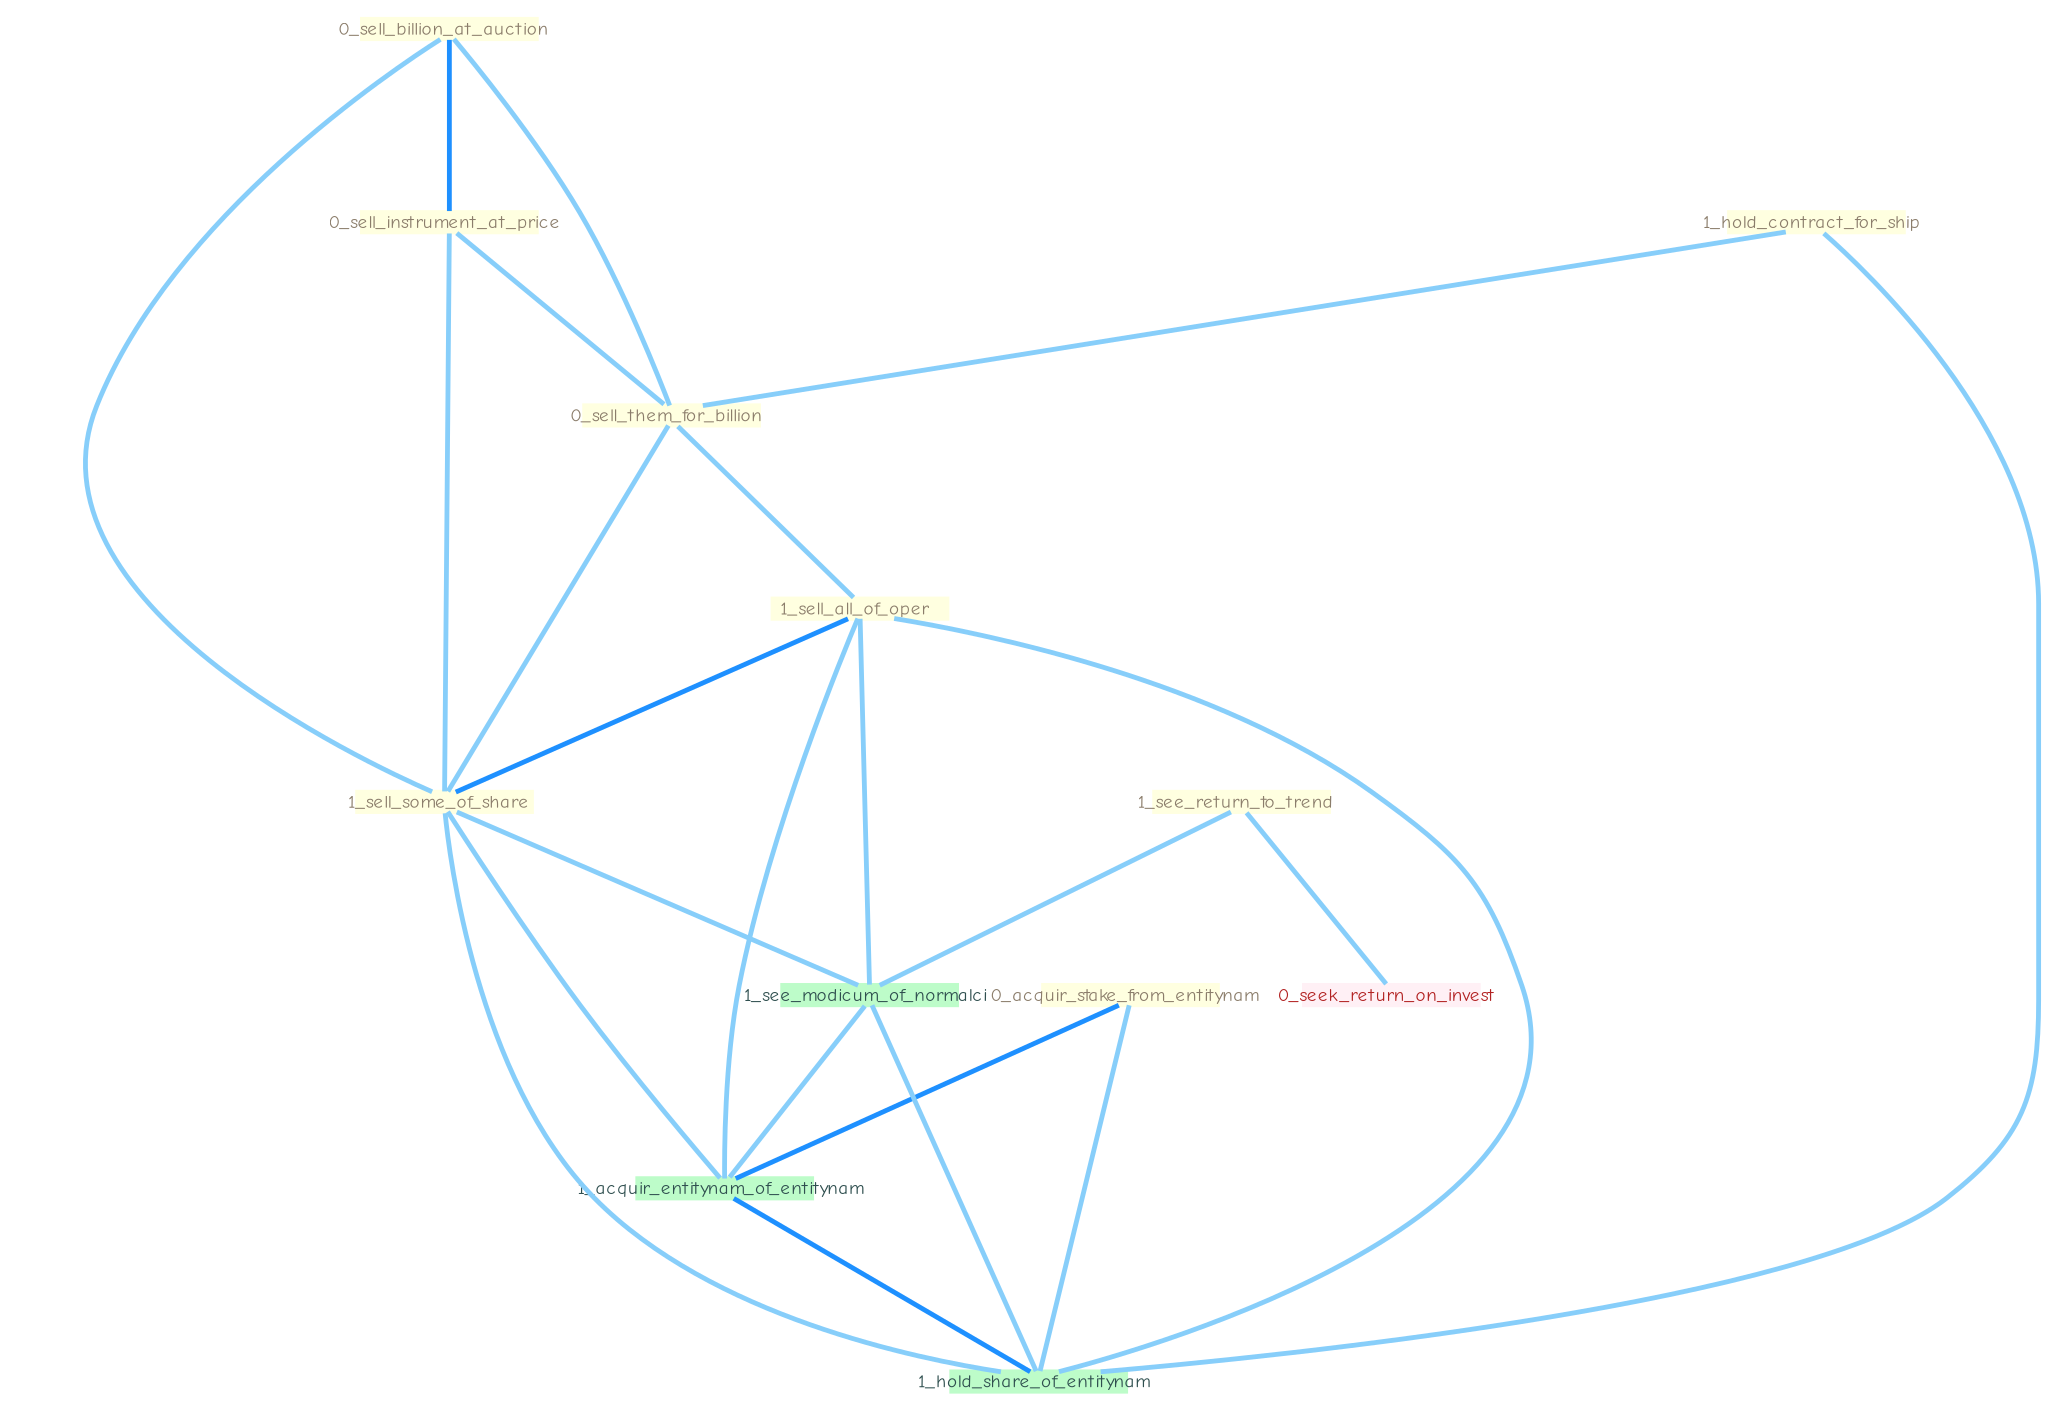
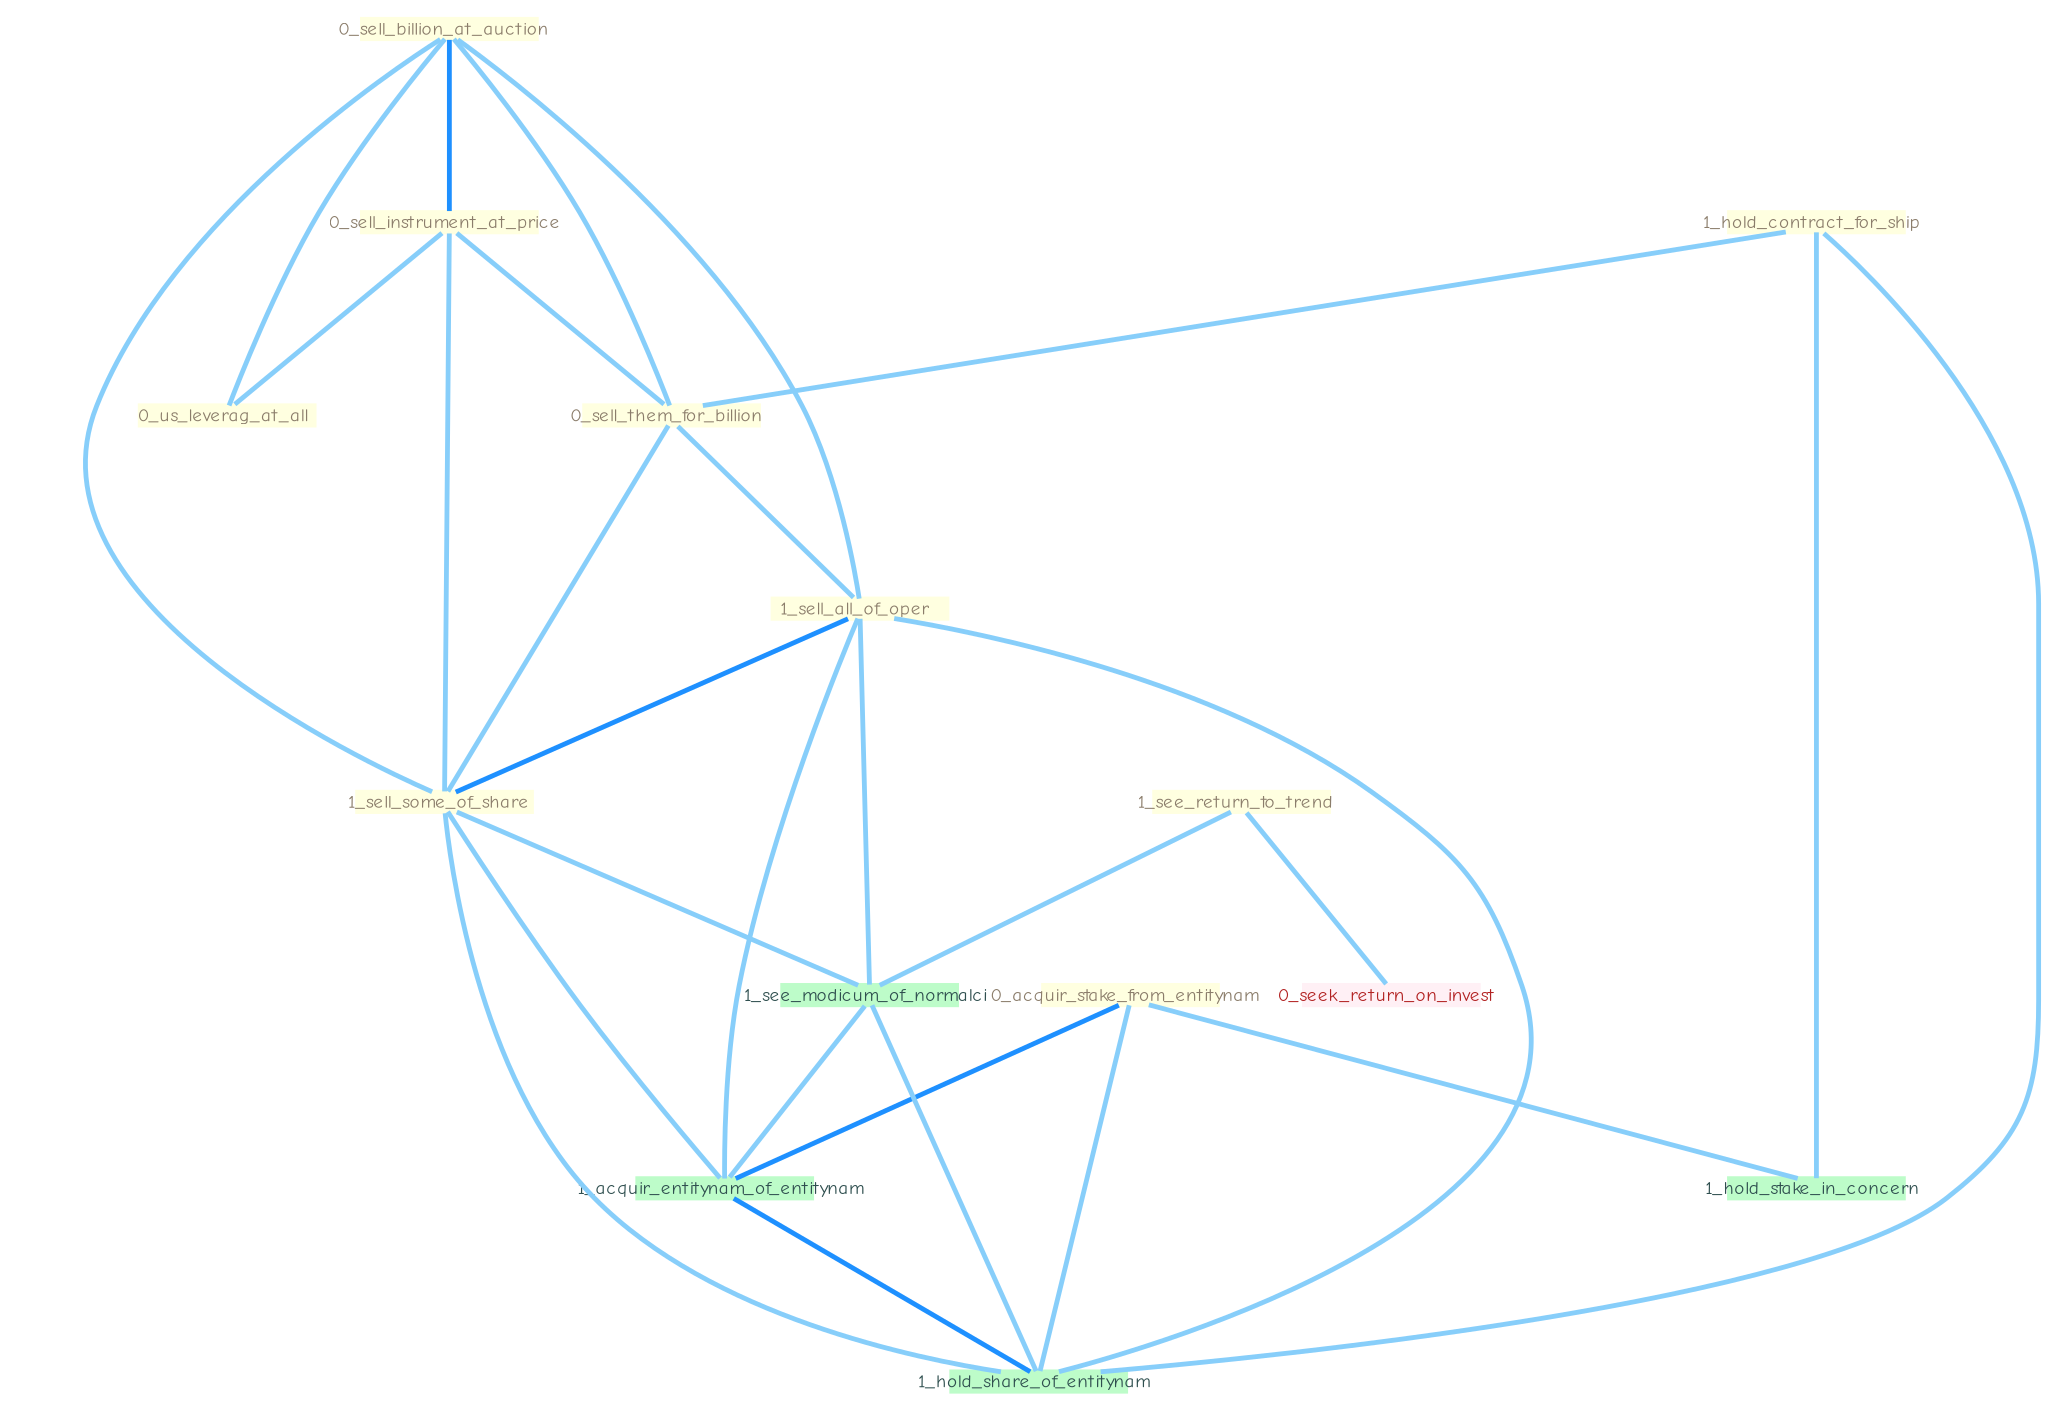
  graph {
    fontname="Comic Neue"
    node [color="#ffffe0" fixedsize=true fontcolor="#8b7d6b" fontname="Comic Neue" fontsize=4 shape=polygon style=filled]
    edge [color="#87cefa" fontname="Comic Neue" w=1]
    "0_sell_billion_at_auction " [height=.06 width=.5]
    "0_sell_instrument_at_price " [height=.06 width=.5]
    "1_hold_contract_for_ship " [height=.06 width=.5]
    "0_sell_them_for_billion " [height=.06 width=.5]
    "1_sell_all_of_oper " [height=.06 width=.5]
    "1_see_return_to_trend " [height=.06 width=.5]
+   "0_us_leverag_at_all " [height=.06 width=.5]
    "1_sell_some_of_share " [height=.06 width=.5]
    "0_acquir_stake_from_entitynam " [height=.06 width=.5]
    "0_seek_return_on_invest " [color="#fff0f5" fontcolor="#b22222" height=.06 width=.5]
+   "1_hold_stake_in_concern " [color="#BDFCC9" fontcolor="#2f4f4f" height=.06 width=.5]
    "1_hold_share_of_entitynam " [color="#BDFCC9" fontcolor="#2f4f4f" height=.06 width=.5]
    "1_see_modicum_of_normalci " [color="#BDFCC9" fontcolor="#2f4f4f" height=.06 width=.5]
    "1_acquir_entitynam_of_entitynam " [color="#BDFCC9" fontcolor="#2f4f4f" height=.06 width=.5]
    subgraph sub_1 {
      "0_sell_billion_at_auction "
      "0_sell_instrument_at_price "
      "1_hold_contract_for_ship "
      "0_sell_them_for_billion "
      "1_sell_all_of_oper "
      "1_see_return_to_trend "
+     "0_us_leverag_at_all "
      "1_sell_some_of_share "
      "0_acquir_stake_from_entitynam "
    }
    subgraph sub_2 {
      "0_seek_return_on_invest "
    }
    "0_sell_billion_at_auction " -- "0_sell_instrument_at_price " [color="#1e90ff" w=2]
    "0_sell_billion_at_auction " -- "0_sell_them_for_billion "
+   "0_sell_billion_at_auction " -- "1_sell_all_of_oper "
+   "0_sell_billion_at_auction " -- "0_us_leverag_at_all "
    "0_sell_billion_at_auction " -- "1_sell_some_of_share "
    "0_sell_instrument_at_price " -- "0_sell_them_for_billion "
+   "0_sell_instrument_at_price " -- "0_us_leverag_at_all "
    "0_sell_instrument_at_price " -- "1_sell_some_of_share "
    "1_hold_contract_for_ship " -- "0_sell_them_for_billion "
+   "1_hold_contract_for_ship " -- "1_hold_stake_in_concern "
    "1_hold_contract_for_ship " -- "1_hold_share_of_entitynam "
    "0_sell_them_for_billion " -- "1_sell_all_of_oper "
    "0_sell_them_for_billion " -- "1_sell_some_of_share "
    "1_sell_all_of_oper " -- "1_sell_some_of_share " [color="#1e90ff" w=2]
    "1_sell_all_of_oper " -- "1_hold_share_of_entitynam "
    "1_sell_all_of_oper " -- "1_see_modicum_of_normalci "
    "1_sell_all_of_oper " -- "1_acquir_entitynam_of_entitynam "
    "1_see_return_to_trend " -- "0_seek_return_on_invest "
    "1_see_return_to_trend " -- "1_see_modicum_of_normalci "
    "1_sell_some_of_share " -- "1_hold_share_of_entitynam "
    "1_sell_some_of_share " -- "1_see_modicum_of_normalci "
    "1_sell_some_of_share " -- "1_acquir_entitynam_of_entitynam "
+   "0_acquir_stake_from_entitynam " -- "1_hold_stake_in_concern "
    "0_acquir_stake_from_entitynam " -- "1_hold_share_of_entitynam "
    "0_acquir_stake_from_entitynam " -- "1_acquir_entitynam_of_entitynam " [color="#1e90ff" w=2]
    "1_see_modicum_of_normalci " -- "1_hold_share_of_entitynam "
    "1_see_modicum_of_normalci " -- "1_acquir_entitynam_of_entitynam "
    "1_acquir_entitynam_of_entitynam " -- "1_hold_share_of_entitynam " [color="#1e90ff" w=2]
  }
